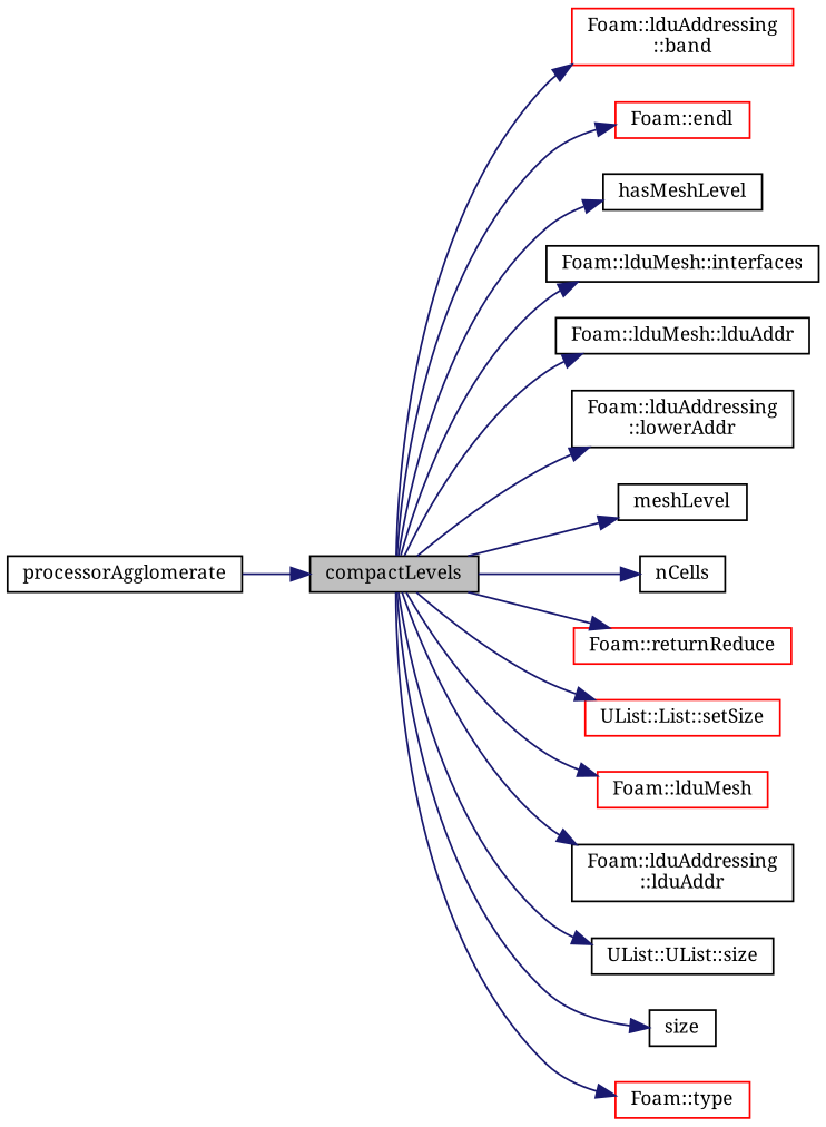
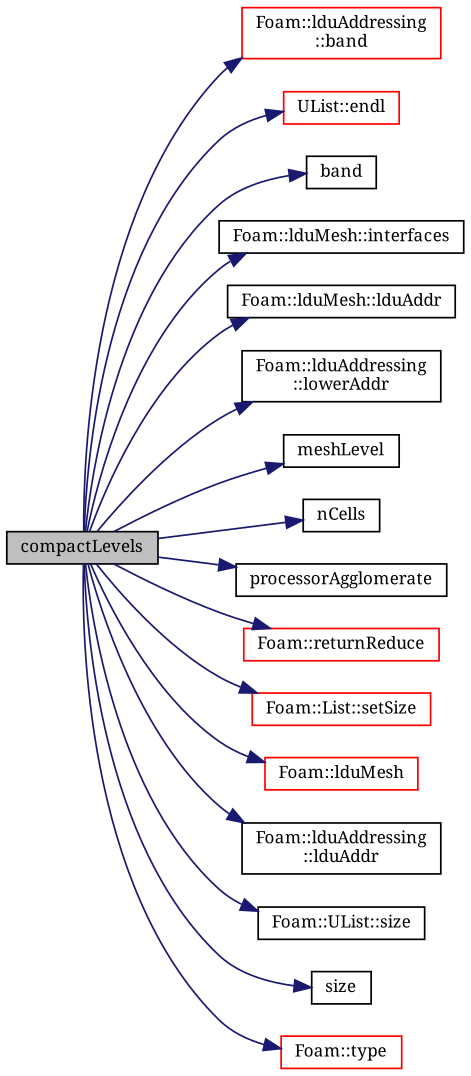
  digraph {
    fontname="Noto Serif"
    rankdir=LR
    node [color=black fontname="Noto Serif" fontsize=10 shape=record]
    edge [color=midnightblue fontname="Noto Serif" fontsize=10 labelfontname=FreeSans labelfontsize=10 style=solid]
    n1 [fillcolor=grey75 fontcolor=black height=0.2 label=compactLevels style=filled width=0.4]
    n2 [color=red height=0.2 label="Foam::lduAddressing\l::band" width=0.4]
-   n3 [color=red height=0.2 label="Foam::endl" width=0.4]
-   n4 [height=0.2 label=hasMeshLevel width=0.4]
+   n3 [color=red height=0.2 label="UList::endl" width=0.4]
+   n4 [height=0.2 label=band width=0.4]
    n5 [height=0.2 label="Foam::lduMesh::interfaces" width=0.4]
    n6 [height=0.2 label="Foam::lduMesh::lduAddr" width=0.4]
    n7 [height=0.2 label="Foam::lduAddressing\l::lowerAddr" width=0.4]
    n8 [height=0.2 label=meshLevel width=0.4]
    n9 [height=0.2 label=nCells width=0.4]
    n10 [height=0.2 label=processorAgglomerate width=0.4]
    n11 [color=red height=0.2 label="Foam::returnReduce" width=0.4]
-   n12 [color=red height=0.2 label="UList::List::setSize" width=0.4]
+   n12 [color=red height=0.2 label="Foam::List::setSize" width=0.4]
    n13 [color=red height=0.2 label="Foam::lduMesh" width=0.4]
    n14 [height=0.2 label="Foam::lduAddressing\l::lduAddr" width=0.4]
-   n15 [height=0.2 label="UList::UList::size" width=0.4]
+   n15 [height=0.2 label="Foam::UList::size" width=0.4]
    n16 [height=0.2 label=size width=0.4]
    n17 [color=red height=0.2 label="Foam::type" width=0.4]
    n1 -> n2
    n1 -> n3
    n1 -> n4
    n1 -> n5
    n1 -> n6
    n1 -> n7
    n1 -> n8
    n1 -> n9
-   n10 -> n1
+   n1 -> n10
    n1 -> n11
    n1 -> n12
    n1 -> n13
    n1 -> n14
    n1 -> n15
    n1 -> n16
    n1 -> n17
  }
